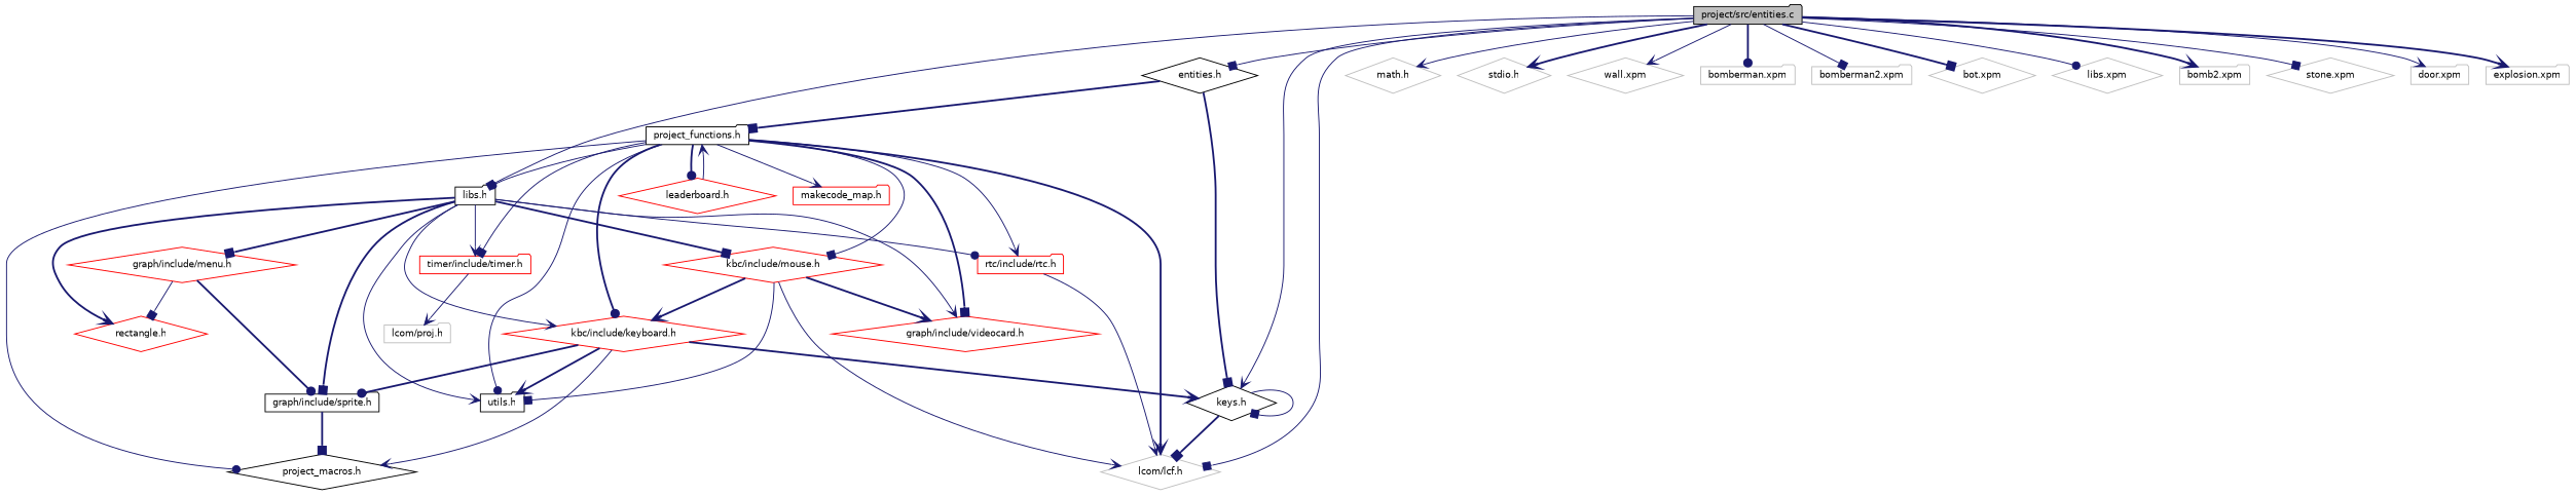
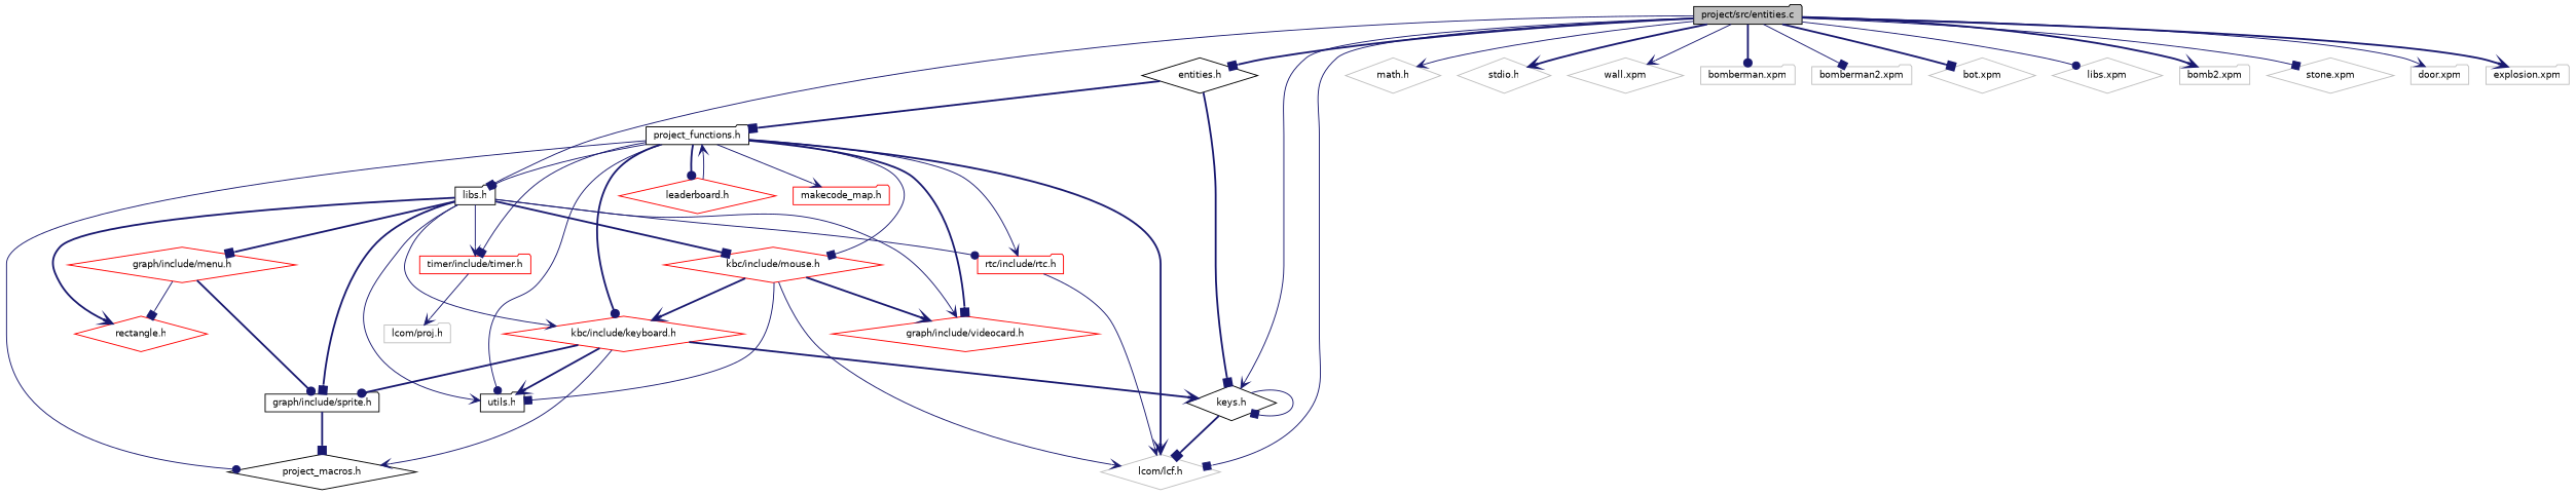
  digraph {
    node [color=grey75 fillcolor=white fontname=Helvetica fontsize=10 shape=diamond style=filled]
    edge [arrowhead=vee color=midnightblue fontname=Helvetica fontsize=10 labelfontname=Helvetica labelfontsize=10 style=solid]
    n1 [color=black fillcolor=grey75 fontcolor=black height=0.2 label="project/src/entities.c" shape=folder width=0.4]
    n2 [height=0.2 label="lcom/lcf.h" width=0.4]
    n3 [color=black height=0.2 label="entities.h" width=0.4]
    n4 [color=black height=0.2 label="libs.h" shape=folder width=0.4]
    n5 [color=black height=0.2 label="keys.h" width=0.4]
    n6 [height=0.2 label="math.h" width=0.4]
    n7 [height=0.2 label="stdio.h" width=0.4]
    n8 [height=0.2 label="wall.xpm" width=0.4]
    n9 [height=0.2 label="bomberman.xpm" shape=folder width=0.4]
    n10 [height=0.2 label="bomberman2.xpm" shape=folder width=0.4]
    n11 [height=0.2 label="bot.xpm" width=0.4]
    n12 [height=0.2 label="libs.xpm" width=0.4]
    n13 [height=0.2 label="bomb2.xpm" shape=folder width=0.4]
    n14 [height=0.2 label="stone.xpm" width=0.4]
    n15 [height=0.2 label="door.xpm" shape=folder width=0.4]
    n16 [height=0.2 label="explosion.xpm" shape=folder width=0.4]
    n17 [color=black height=0.2 label="project_functions.h" shape=folder width=0.4]
    n18 [color=red height=0.2 label="graph/include/videocard.h" width=0.4]
    n19 [color=red height=0.2 label="kbc/include/keyboard.h" width=0.4]
    n20 [color=black height=0.2 label="utils.h" shape=folder width=0.4]
    n21 [color=red height=0.2 label="kbc/include/mouse.h" width=0.4]
    n22 [color=red height=0.2 label="timer/include/timer.h" shape=folder width=0.4]
    n23 [color=red height=0.2 label="rtc/include/rtc.h" shape=folder width=0.4]
    n24 [color=black height=0.2 label="graph/include/sprite.h" shape=folder width=0.4]
    n25 [color=red height=0.2 label="graph/include/menu.h" width=0.4]
    n26 [color=red height=0.2 label="rectangle.h" width=0.4]
    n27 [color=black height=0.2 label="project_macros.h" width=0.4]
    n28 [color=red height=0.2 label="leaderboard.h" width=0.4]
    n29 [color=red height=0.2 label="makecode_map.h" shape=folder width=0.4]
    n30 [height=0.2 label="lcom/proj.h" shape=folder width=0.4]
    n1 -> n2 [arrowhead=box]
-   n1 -> n3 [arrowhead=box]
+   n1 -> n3 [arrowhead=box style=bold]
    n1 -> n4 [arrowhead=box]
    n1 -> n5
    n1 -> n6
    n1 -> n7 [style=bold]
    n1 -> n8
    n1 -> n9 [arrowhead=dot style=bold]
    n1 -> n10 [arrowhead=box]
    n1 -> n11 [arrowhead=box style=bold]
    n1 -> n12 [arrowhead=dot]
    n1 -> n13 [style=bold]
    n1 -> n14 [arrowhead=box]
    n1 -> n15
    n1 -> n16 [style=bold]
    n3 -> n5 [arrowhead=box style=bold]
    n3 -> n17 [arrowhead=box style=bold]
    n4 -> n18
    n4 -> n19
    n4 -> n20
    n4 -> n21 [arrowhead=box style=bold]
    n4 -> n22
    n4 -> n23 [arrowhead=dot]
    n4 -> n24 [arrowhead=box style=bold]
    n4 -> n25 [arrowhead=box style=bold]
    n4 -> n26 [style=bold]
    n5 -> n2 [arrowhead=box style=bold]
    n5 -> n5 [arrowhead=box]
    n17 -> n2 [style=bold]
    n17 -> n4 [arrowhead=dot]
    n17 -> n18 [arrowhead=box style=bold]
    n17 -> n19 [arrowhead=dot style=bold]
    n17 -> n20 [arrowhead=dot]
    n17 -> n21 [arrowhead=box]
    n17 -> n22 [arrowhead=box]
    n17 -> n23
    n17 -> n27 [arrowhead=dot]
    n17 -> n28 [arrowhead=dot style=bold]
    n17 -> n29
    n19 -> n5 [style=bold]
    n19 -> n20 [style=bold]
    n19 -> n24 [arrowhead=dot style=bold]
    n19 -> n27
    n21 -> n2
    n21 -> n18 [style=bold]
    n21 -> n19 [style=bold]
    n21 -> n20 [arrowhead=box]
    n22 -> n30
    n23 -> n2
    n24 -> n27 [arrowhead=box style=bold]
    n25 -> n24 [arrowhead=dot style=bold]
    n25 -> n26 [arrowhead=box]
    n28 -> n17
  }
